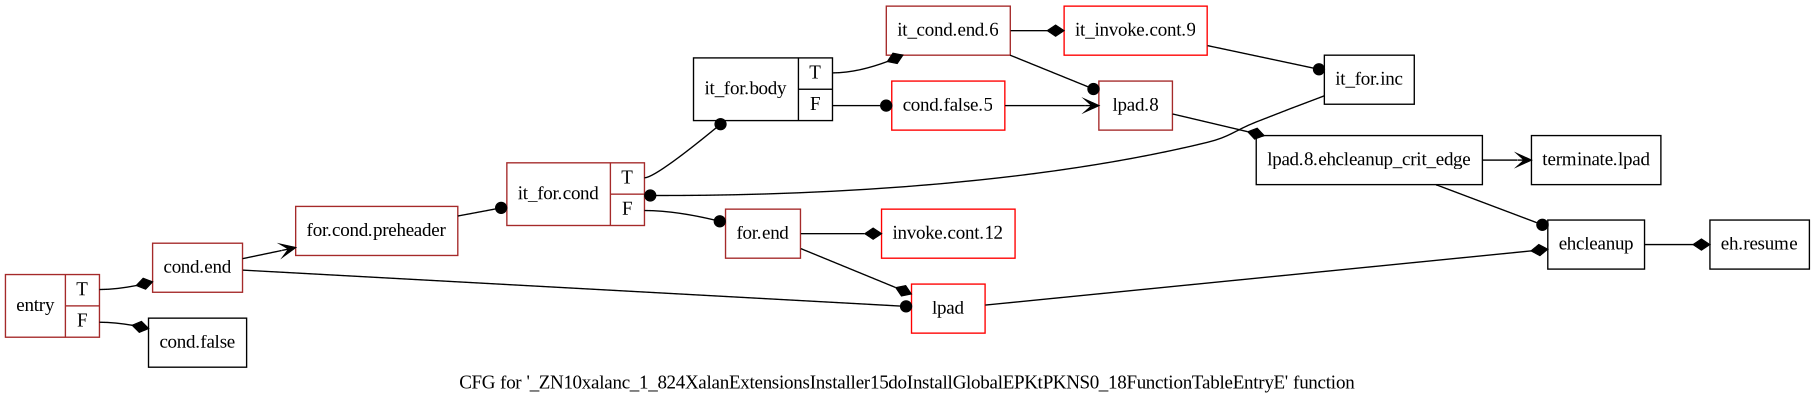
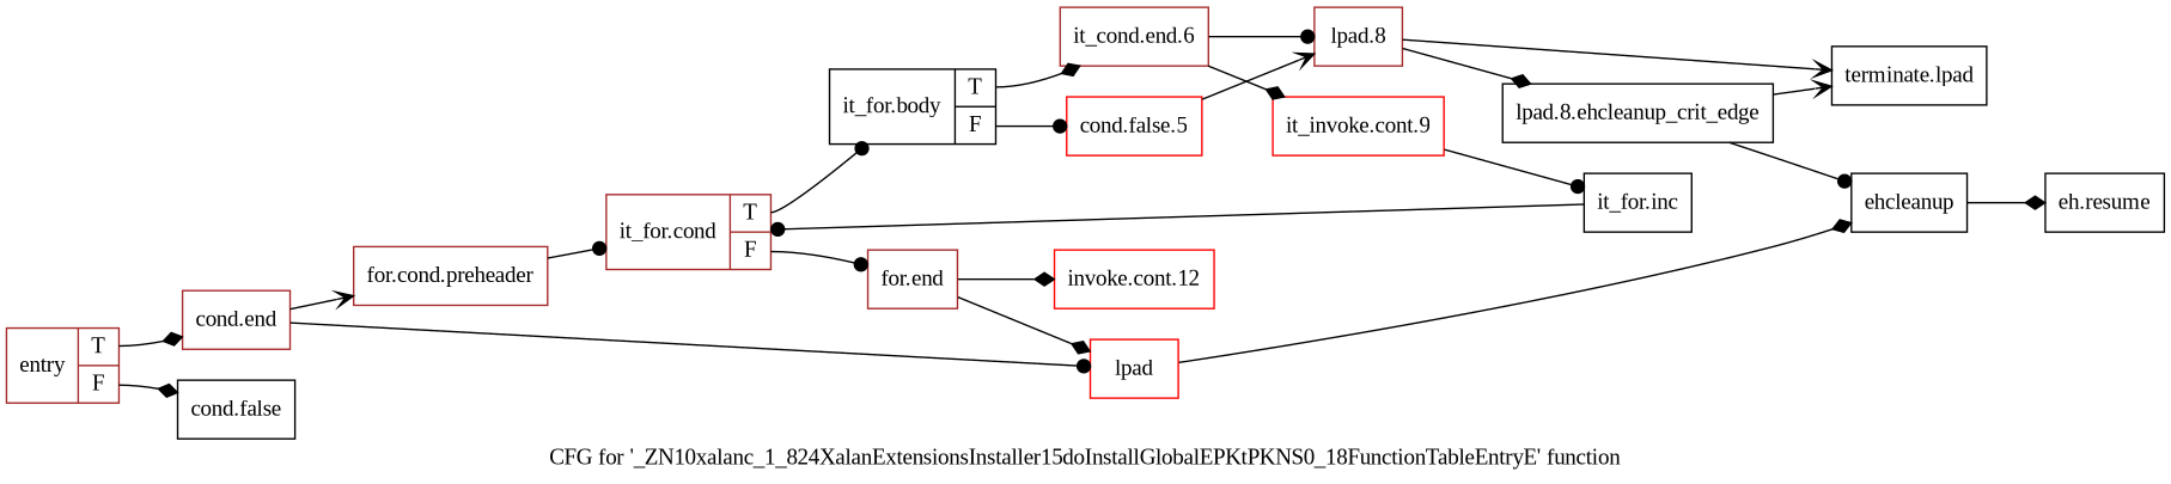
  digraph {
    fontname="Liberation Serif"
    label="CFG for '_ZN10xalanc_1_824XalanExtensionsInstaller15doInstallGlobalEPKtPKNS0_18FunctionTableEntryE' function"
    rankdir=LR
    node [color=brown fontname="Liberation Serif" shape=record]
    edge [arrowhead=diamond fontname="Liberation Serif"]
    n1 [label="{entry|{<s0>T|<s1>F}}"]
    n2 [label="{cond.end}"]
    n3 [color=black label="{cond.false}"]
    n4 [label="{for.cond.preheader}"]
    n5 [color=red label="{lpad}"]
    n6 [label="{it_for.cond|{<s0>T|<s1>F}}"]
    n7 [color=black label="{ehcleanup}"]
    n8 [color=black label="{it_for.body|{<s0>T|<s1>F}}"]
    n9 [label="{for.end}"]
    n10 [color=black label="{eh.resume}"]
    n11 [label="{it_cond.end.6}"]
    n12 [color=red label="{cond.false.5}"]
    n13 [color=red label="{invoke.cont.12}"]
    n14 [color=red label="{it_invoke.cont.9}"]
    n15 [label="{lpad.8}"]
    n16 [color=black label="{it_for.inc}"]
    n17 [color=black label="{terminate.lpad}"]
    n18 [color=black label="{lpad.8.ehcleanup_crit_edge}"]
    n1 -> n2 [tailport=s0]
    n1 -> n3 [tailport=s1]
    n2 -> n4 [arrowhead=vee]
    n2 -> n5 [arrowhead=dot]
    n4 -> n6 [arrowhead=dot]
    n5 -> n7
    n6 -> n8 [arrowhead=dot tailport=s0]
    n6 -> n9 [arrowhead=dot tailport=s1]
    n7 -> n10
    n8 -> n11 [tailport=s0]
    n8 -> n12 [arrowhead=dot tailport=s1]
    n9 -> n5
    n9 -> n13
    n11 -> n14
    n11 -> n15 [arrowhead=dot]
    n12 -> n15 [arrowhead=vee]
    n14 -> n16 [arrowhead=dot]
+   n15 -> n17 [arrowhead=vee]
    n15 -> n18
    n16 -> n6 [arrowhead=dot]
    n18 -> n7 [arrowhead=dot]
    n18 -> n17 [arrowhead=vee]
  }
